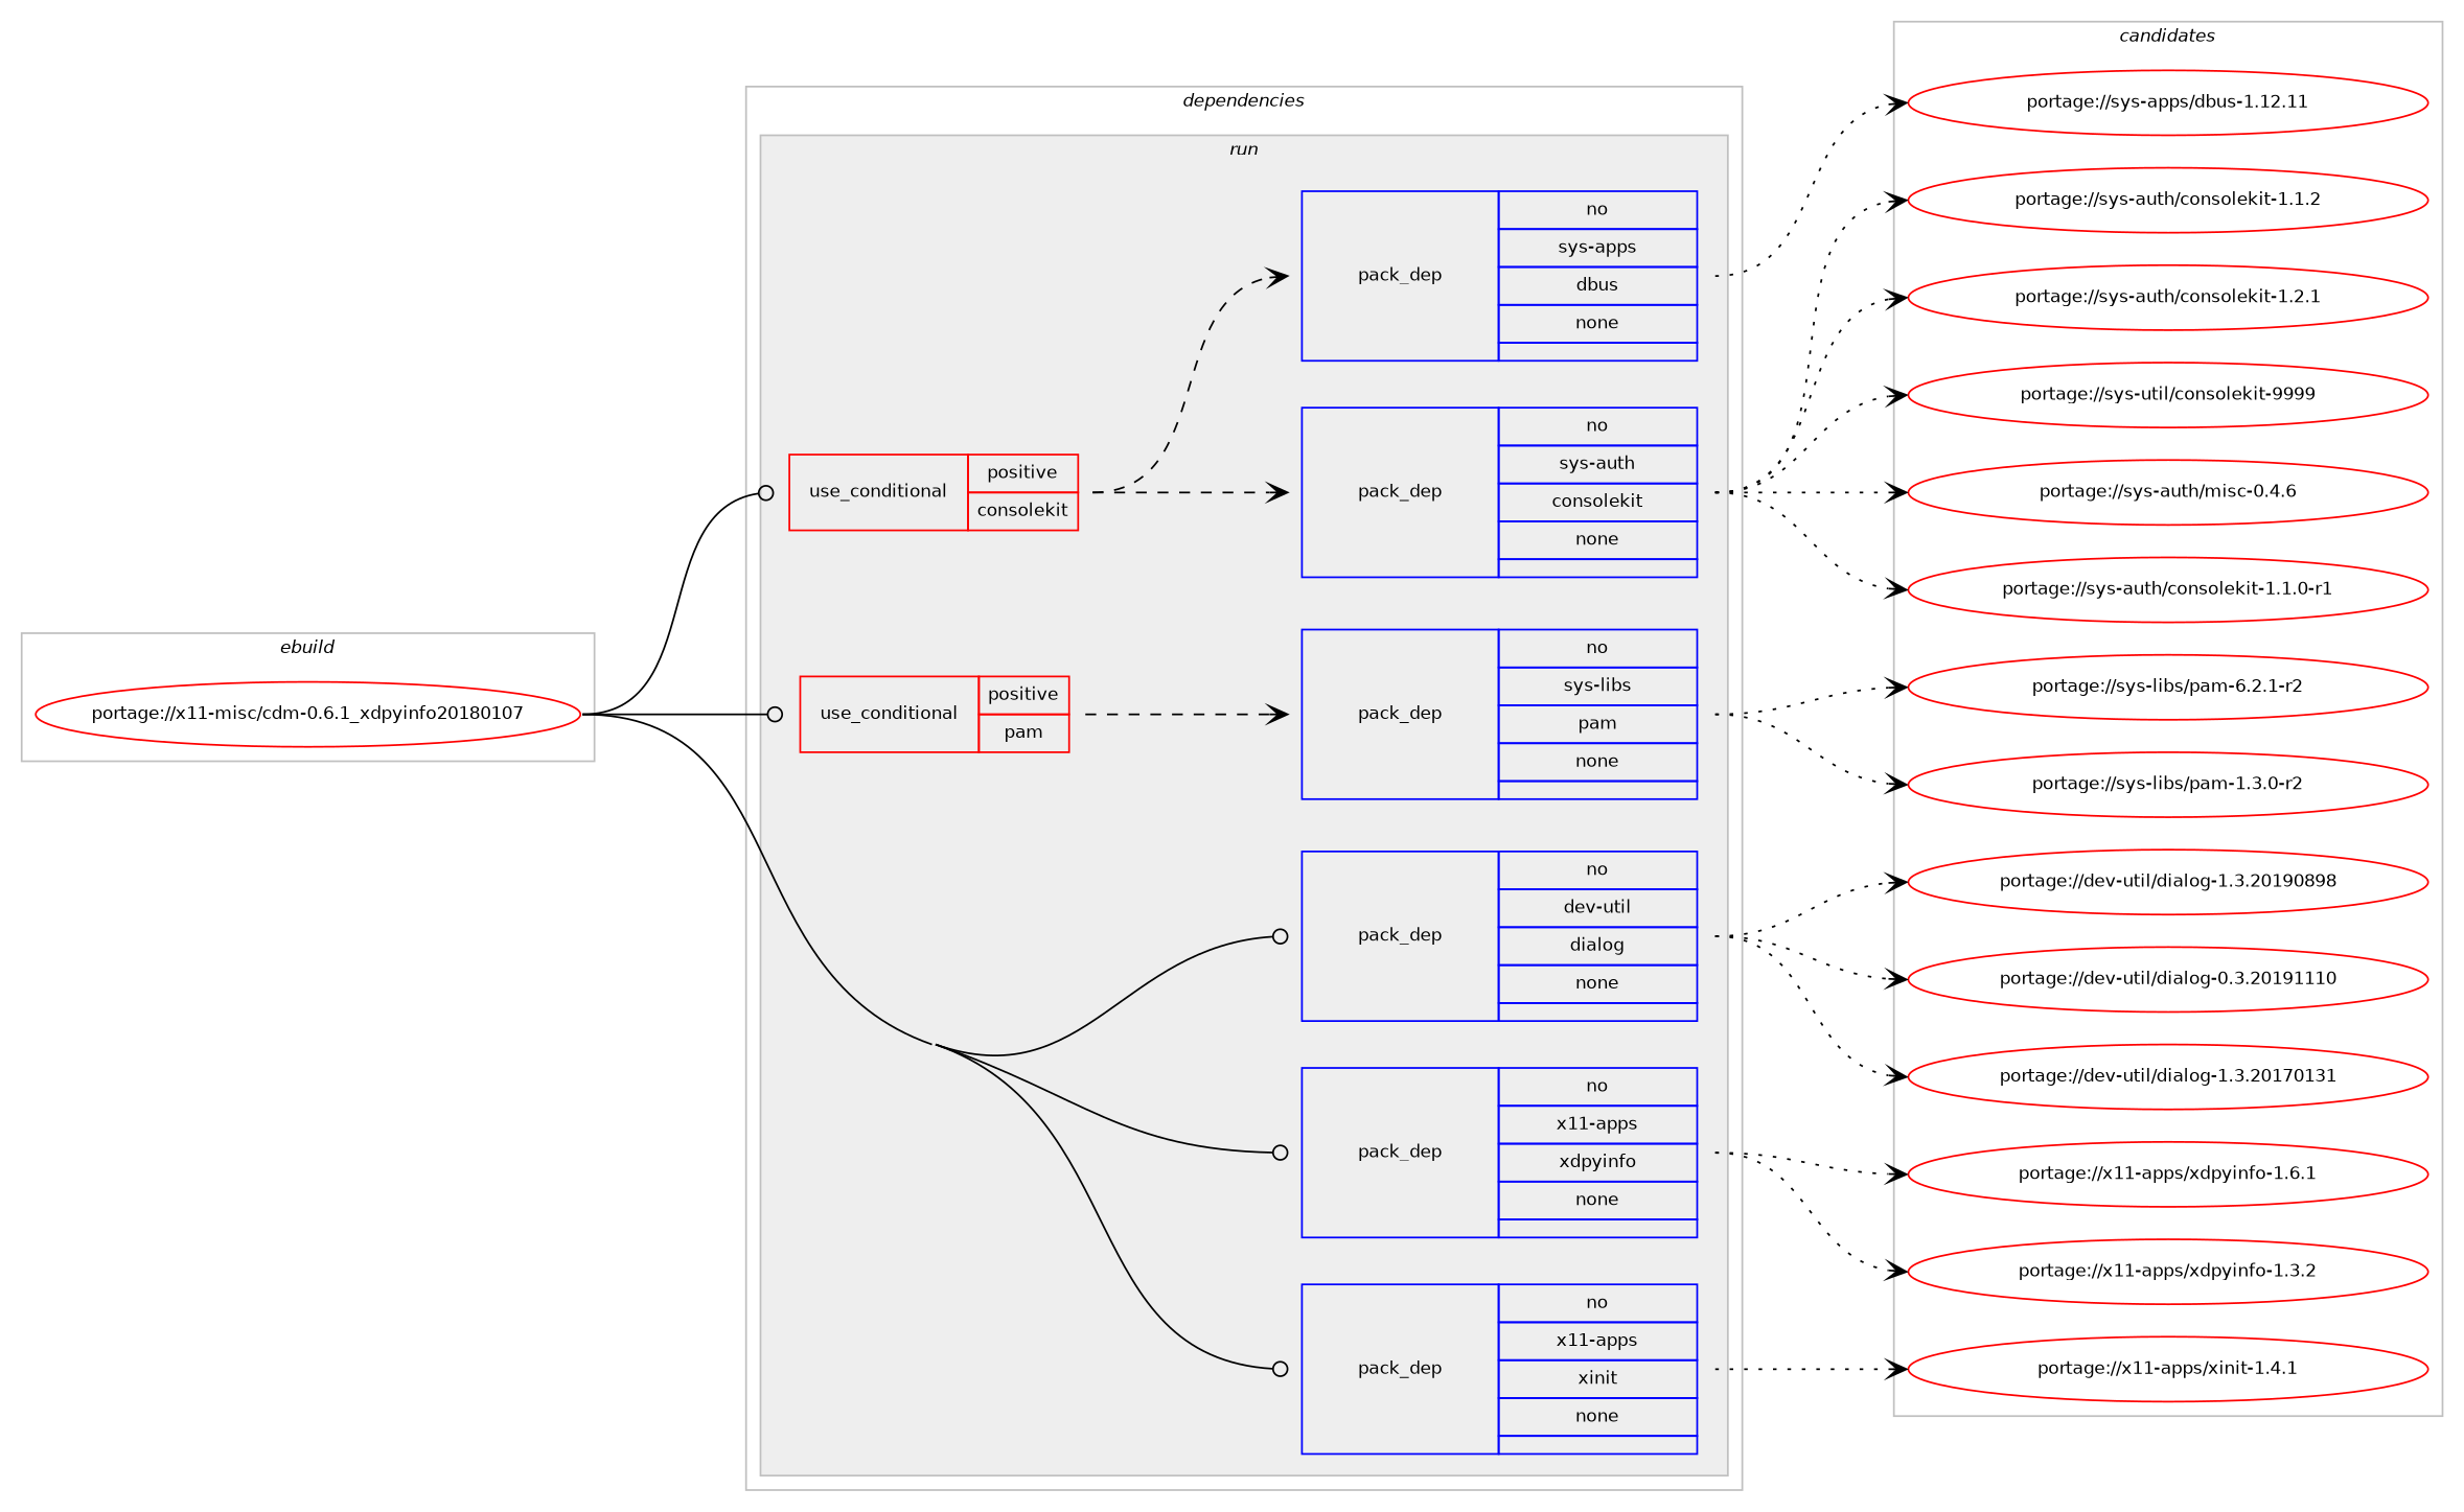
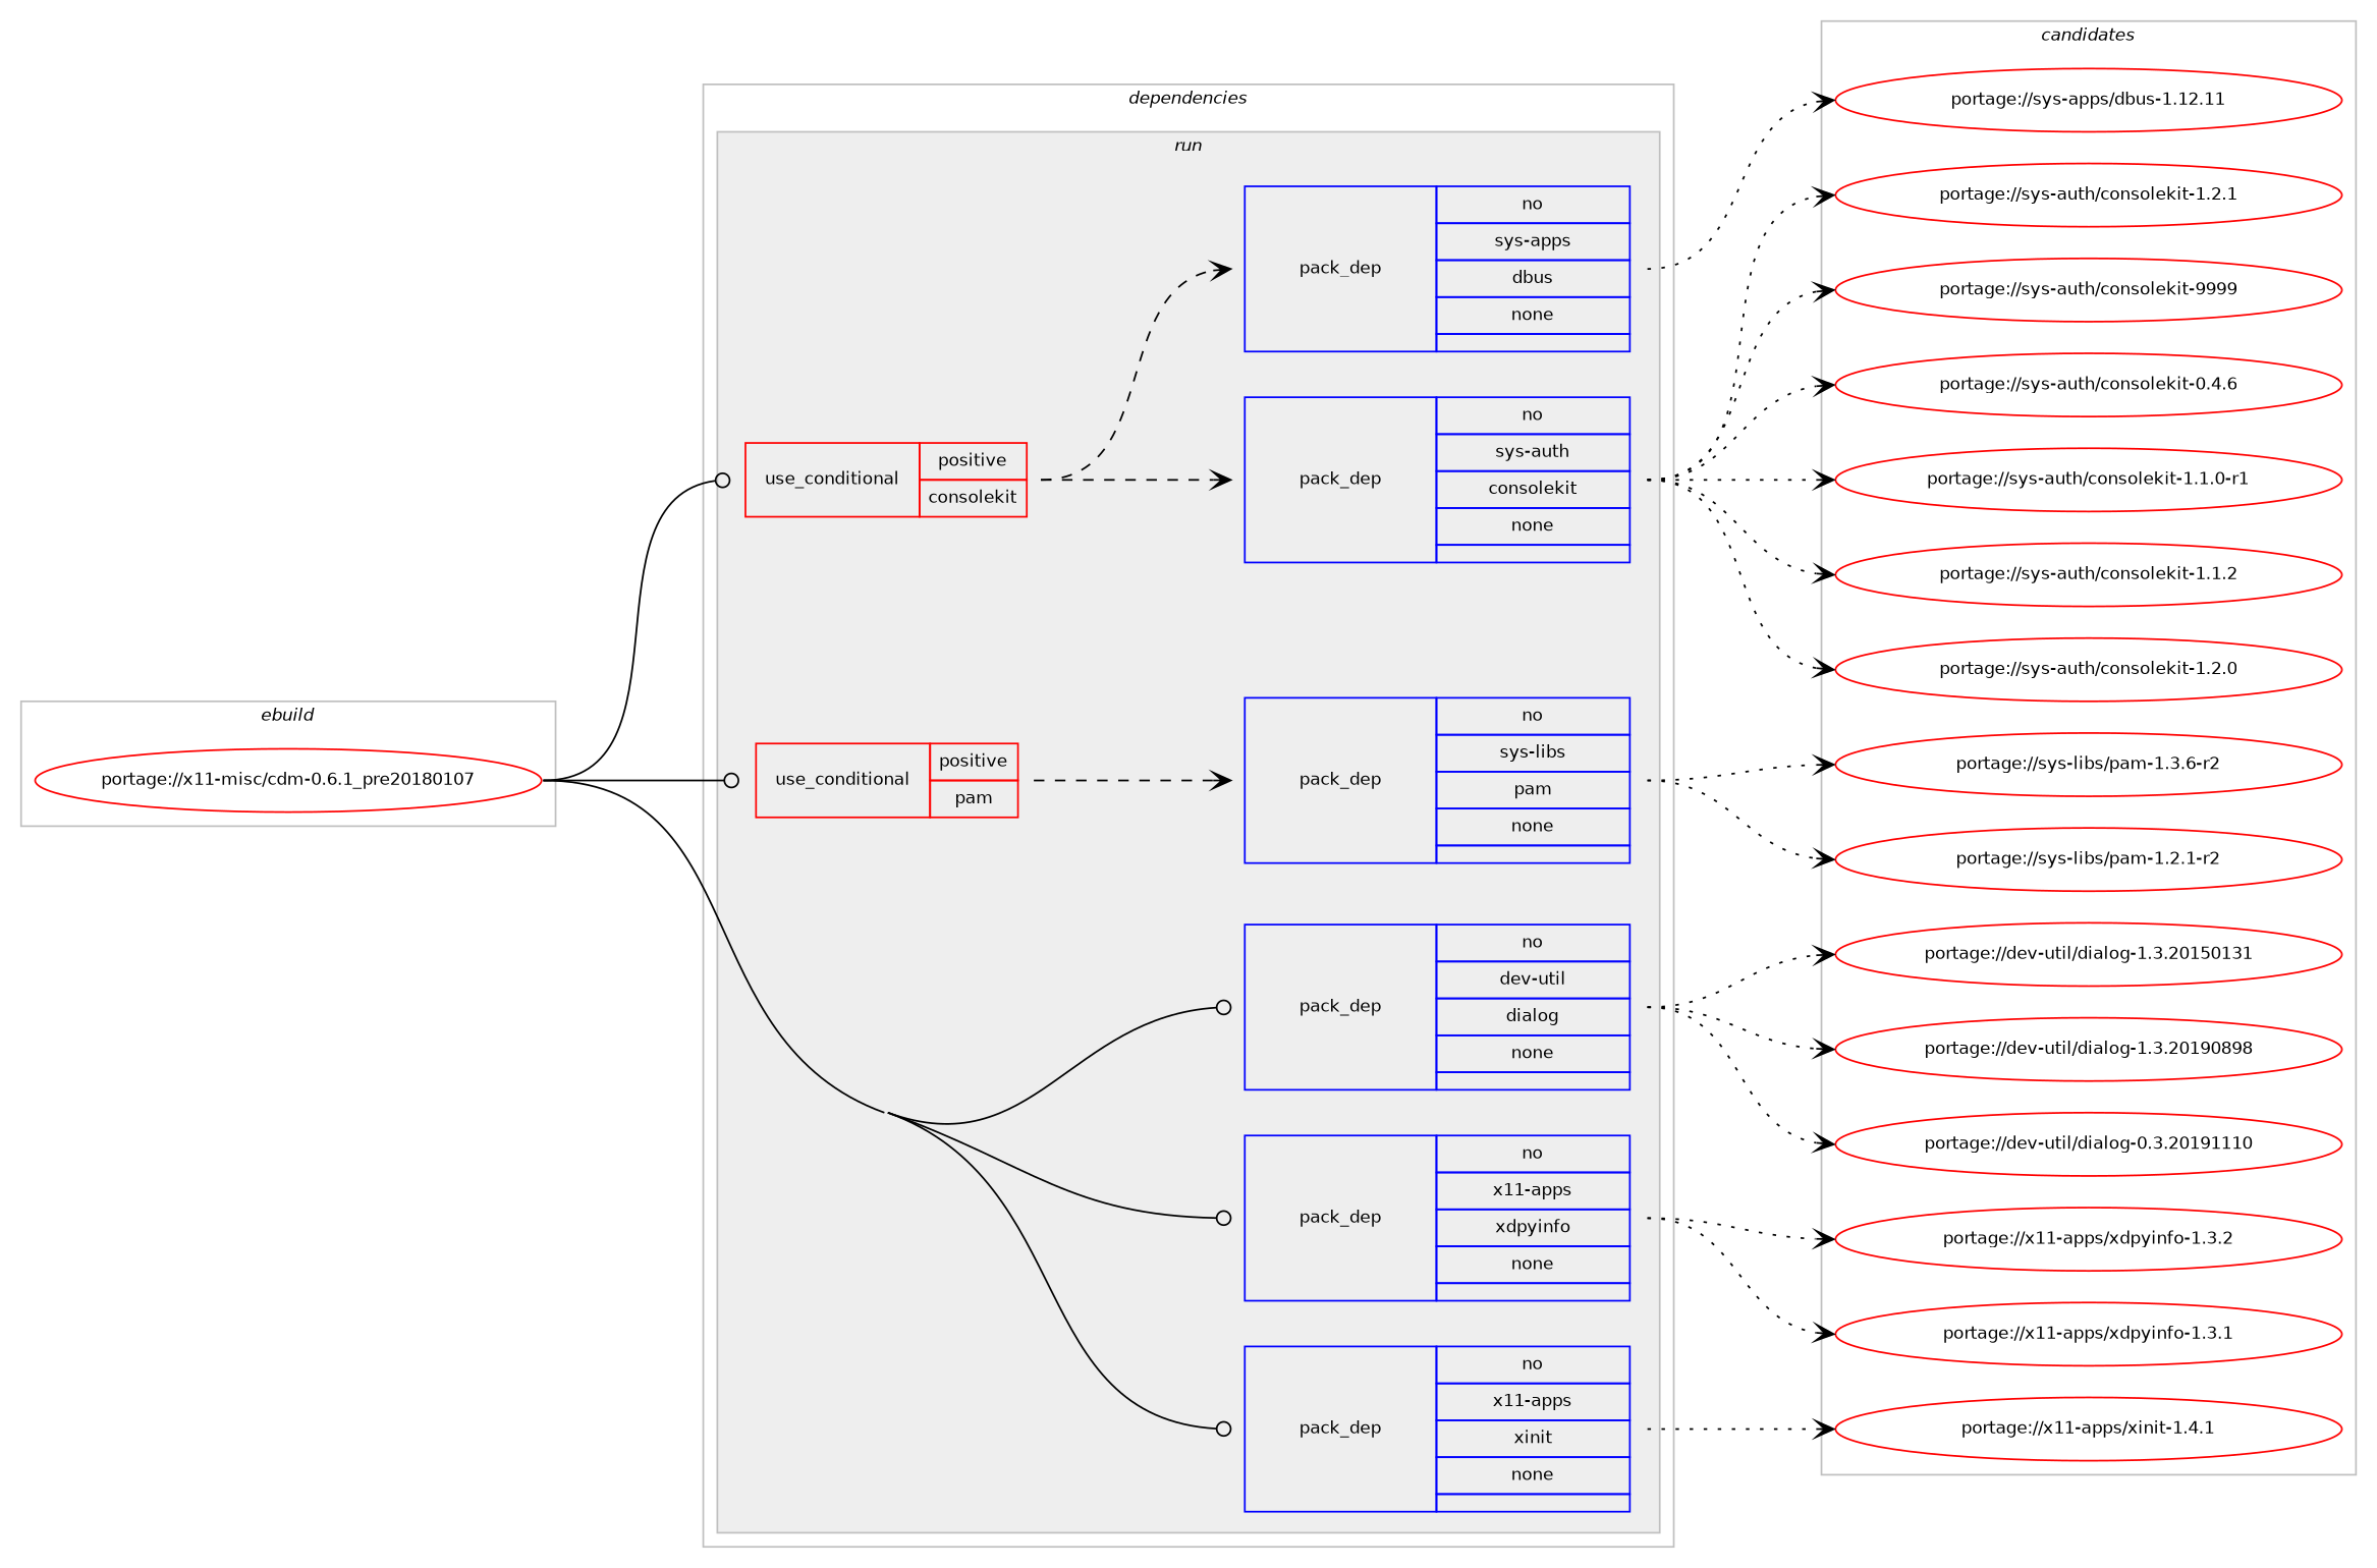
  digraph {
    compound=true
    concentrate=true
    fontname=Helvetica
    fontsize=10
    newrank=true
    rankdir=LR
    ranksep=1.5
    node [color=red fontname=Helvetica fontsize=10]
    edge [arrowhead=vee headport=w style=dotted tailport=e weight=100]
-   n1 [label="portage://x11-misc/cdm-0.6.1_xdpyinfo20180107" width=4]
+   n1 [label="portage://x11-misc/cdm-0.6.1_pre20180107" width=4]
    n2 [color=blue label=<<TABLE BORDER="0" CELLBORDER="1" CELLSPACING="0" CELLPADDING="4" WIDTH="220"><TR><TD ROWSPAN="6" CELLPADDING="30">pack_dep</TD></TR><TR><TD WIDTH="110">no</TD></TR><TR><TD>sys-auth</TD></TR><TR><TD>consolekit</TD></TR><TR><TD>none</TD></TR><TR><TD></TD></TR></TABLE>> shape=none]
    n3 [color=blue label=<<TABLE BORDER="0" CELLBORDER="1" CELLSPACING="0" CELLPADDING="4" WIDTH="220"><TR><TD ROWSPAN="6" CELLPADDING="30">pack_dep</TD></TR><TR><TD WIDTH="110">no</TD></TR><TR><TD>sys-apps</TD></TR><TR><TD>dbus</TD></TR><TR><TD>none</TD></TR><TR><TD></TD></TR></TABLE>> shape=none]
    n4 [label=<<TABLE BORDER="0" CELLBORDER="1" CELLSPACING="0" CELLPADDING="4"><TR><TD ROWSPAN="3" CELLPADDING="10">use_conditional</TD></TR><TR><TD>positive</TD></TR><TR><TD>consolekit</TD></TR></TABLE>> shape=none]
    n5 [color=blue label=<<TABLE BORDER="0" CELLBORDER="1" CELLSPACING="0" CELLPADDING="4" WIDTH="220"><TR><TD ROWSPAN="6" CELLPADDING="30">pack_dep</TD></TR><TR><TD WIDTH="110">no</TD></TR><TR><TD>sys-libs</TD></TR><TR><TD>pam</TD></TR><TR><TD>none</TD></TR><TR><TD></TD></TR></TABLE>> shape=none]
    n6 [label=<<TABLE BORDER="0" CELLBORDER="1" CELLSPACING="0" CELLPADDING="4"><TR><TD ROWSPAN="3" CELLPADDING="10">use_conditional</TD></TR><TR><TD>positive</TD></TR><TR><TD>pam</TD></TR></TABLE>> shape=none]
    n7 [color=blue label=<<TABLE BORDER="0" CELLBORDER="1" CELLSPACING="0" CELLPADDING="4" WIDTH="220"><TR><TD ROWSPAN="6" CELLPADDING="30">pack_dep</TD></TR><TR><TD WIDTH="110">no</TD></TR><TR><TD>dev-util</TD></TR><TR><TD>dialog</TD></TR><TR><TD>none</TD></TR><TR><TD></TD></TR></TABLE>> shape=none]
    n8 [color=blue label=<<TABLE BORDER="0" CELLBORDER="1" CELLSPACING="0" CELLPADDING="4" WIDTH="220"><TR><TD ROWSPAN="6" CELLPADDING="30">pack_dep</TD></TR><TR><TD WIDTH="110">no</TD></TR><TR><TD>x11-apps</TD></TR><TR><TD>xdpyinfo</TD></TR><TR><TD>none</TD></TR><TR><TD></TD></TR></TABLE>> shape=none]
    n9 [color=blue label=<<TABLE BORDER="0" CELLBORDER="1" CELLSPACING="0" CELLPADDING="4" WIDTH="220"><TR><TD ROWSPAN="6" CELLPADDING="30">pack_dep</TD></TR><TR><TD WIDTH="110">no</TD></TR><TR><TD>x11-apps</TD></TR><TR><TD>xinit</TD></TR><TR><TD>none</TD></TR><TR><TD></TD></TR></TABLE>> shape=none]
-   n10 [label="portage://sys-auth/misc-0.4.6" width=4]
+   n10 [label="portage://sys-auth/consolekit-0.4.6" width=4]
    n11 [label="portage://sys-auth/consolekit-1.1.0-r1" width=4]
    n12 [label="portage://sys-auth/consolekit-1.1.2" width=4]
+   n13 [label="portage://sys-auth/consolekit-1.2.0" width=4]
    n14 [label="portage://sys-auth/consolekit-1.2.1" width=4]
-   n15 [label="portage://sys-util/consolekit-9999" width=4]
+   n15 [label="portage://sys-auth/consolekit-9999" width=4]
    n16 [label="portage://sys-apps/dbus-1.12.11" width=4]
-   n17 [label="portage://sys-libs/pam-6.2.1-r2" width=4]
-   n18 [label="portage://sys-libs/pam-1.3.0-r2" width=4]
-   n19 [label="portage://dev-util/dialog-1.3.20170131" width=4]
+   n17 [label="portage://sys-libs/pam-1.2.1-r2" width=4]
+   n18 [label="portage://sys-libs/pam-1.3.6-r2" width=4]
+   n19 [label="portage://dev-util/dialog-1.3.20150131" width=4]
    n20 [label="portage://dev-util/dialog-1.3.20190898" width=4]
    n21 [label="portage://dev-util/dialog-0.3.20191110" width=4]
-   n22 [label="portage://x11-apps/xdpyinfo-1.6.1" width=4]
+   n22 [label="portage://x11-apps/xdpyinfo-1.3.1" width=4]
    n23 [label="portage://x11-apps/xdpyinfo-1.3.2" width=4]
    n24 [label="portage://x11-apps/xinit-1.4.1" width=4]
    subgraph cluster_1 {
      color=gray
      label=<<i>ebuild</i>>
      rank=same
      n1
    }
    subgraph cluster_2 {
      color=gray
      label=<<i>dependencies</i>>
      subgraph cluster_3 {
        color=gray
        fillcolor="#eeeeee"
        label=<<i>compile</i>>
        style=filled
      }
      subgraph cluster_4 {
        color=gray
        fillcolor="#eeeeee"
        label=<<i>compile and run</i>>
        style=filled
      }
      subgraph cluster_5 {
        color=gray
        fillcolor="#eeeeee"
        label=<<i>run</i>>
        style=filled
        subgraph sub_6 {
          color=gray
          fillcolor="#eeeeee"
          label=<<i>run</i>>
          style=filled
          n4
          subgraph sub_7 {
            color=gray
            fillcolor="#eeeeee"
            label=<<i>run</i>>
            style=filled
            n2
          }
          subgraph sub_8 {
            color=gray
            fillcolor="#eeeeee"
            label=<<i>run</i>>
            style=filled
            n3
          }
        }
        subgraph sub_9 {
          color=gray
          fillcolor="#eeeeee"
          label=<<i>run</i>>
          style=filled
          n6
          subgraph sub_10 {
            color=gray
            fillcolor="#eeeeee"
            label=<<i>run</i>>
            style=filled
            n5
          }
        }
        subgraph sub_11 {
          color=gray
          fillcolor="#eeeeee"
          label=<<i>run</i>>
          style=filled
          n7
        }
        subgraph sub_12 {
          color=gray
          fillcolor="#eeeeee"
          label=<<i>run</i>>
          style=filled
          n8
        }
        subgraph sub_13 {
          color=gray
          fillcolor="#eeeeee"
          label=<<i>run</i>>
          style=filled
          n9
        }
      }
    }
    subgraph cluster_14 {
      color=gray
      label=<<i>candidates</i>>
      rank=same
      subgraph sub_15 {
        color=black
        label=<<i>candidates</i>>
        nodesep=1
        rank=same
        n10
        n11
        n12
+       n13
        n14
        n15
      }
      subgraph sub_16 {
        color=black
        label=<<i>candidates</i>>
        nodesep=1
        rank=same
        n16
      }
      subgraph sub_17 {
        color=black
        label=<<i>candidates</i>>
        nodesep=1
        rank=same
        n17
        n18
      }
      subgraph sub_18 {
        color=black
        label=<<i>candidates</i>>
        nodesep=1
        rank=same
        n19
        n20
        n21
      }
      subgraph sub_19 {
        color=black
        label=<<i>candidates</i>>
        nodesep=1
        rank=same
        n22
        n23
      }
      subgraph sub_20 {
        color=black
        label=<<i>candidates</i>>
        nodesep=1
        rank=same
        n24
      }
    }
    n1 -> n4 [arrowhead=odot style=solid weight=20]
    n1 -> n6 [arrowhead=odot style=solid weight=20]
    n1 -> n7 [arrowhead=odot style=solid weight=20]
    n1 -> n8 [arrowhead=odot style=solid weight=20]
    n1 -> n9 [arrowhead=odot style=solid weight=20]
    n2 -> n10
    n2 -> n11
    n2 -> n12
+   n2 -> n13
    n2 -> n14
    n2 -> n15
    n3 -> n16
    n4 -> n2 [style=dashed weight=20]
    n4 -> n3 [style=dashed weight=20]
    n5 -> n17
    n5 -> n18
    n6 -> n5 [style=dashed weight=20]
    n7 -> n19
    n7 -> n20
    n7 -> n21
    n8 -> n22
    n8 -> n23
    n9 -> n24
  }
